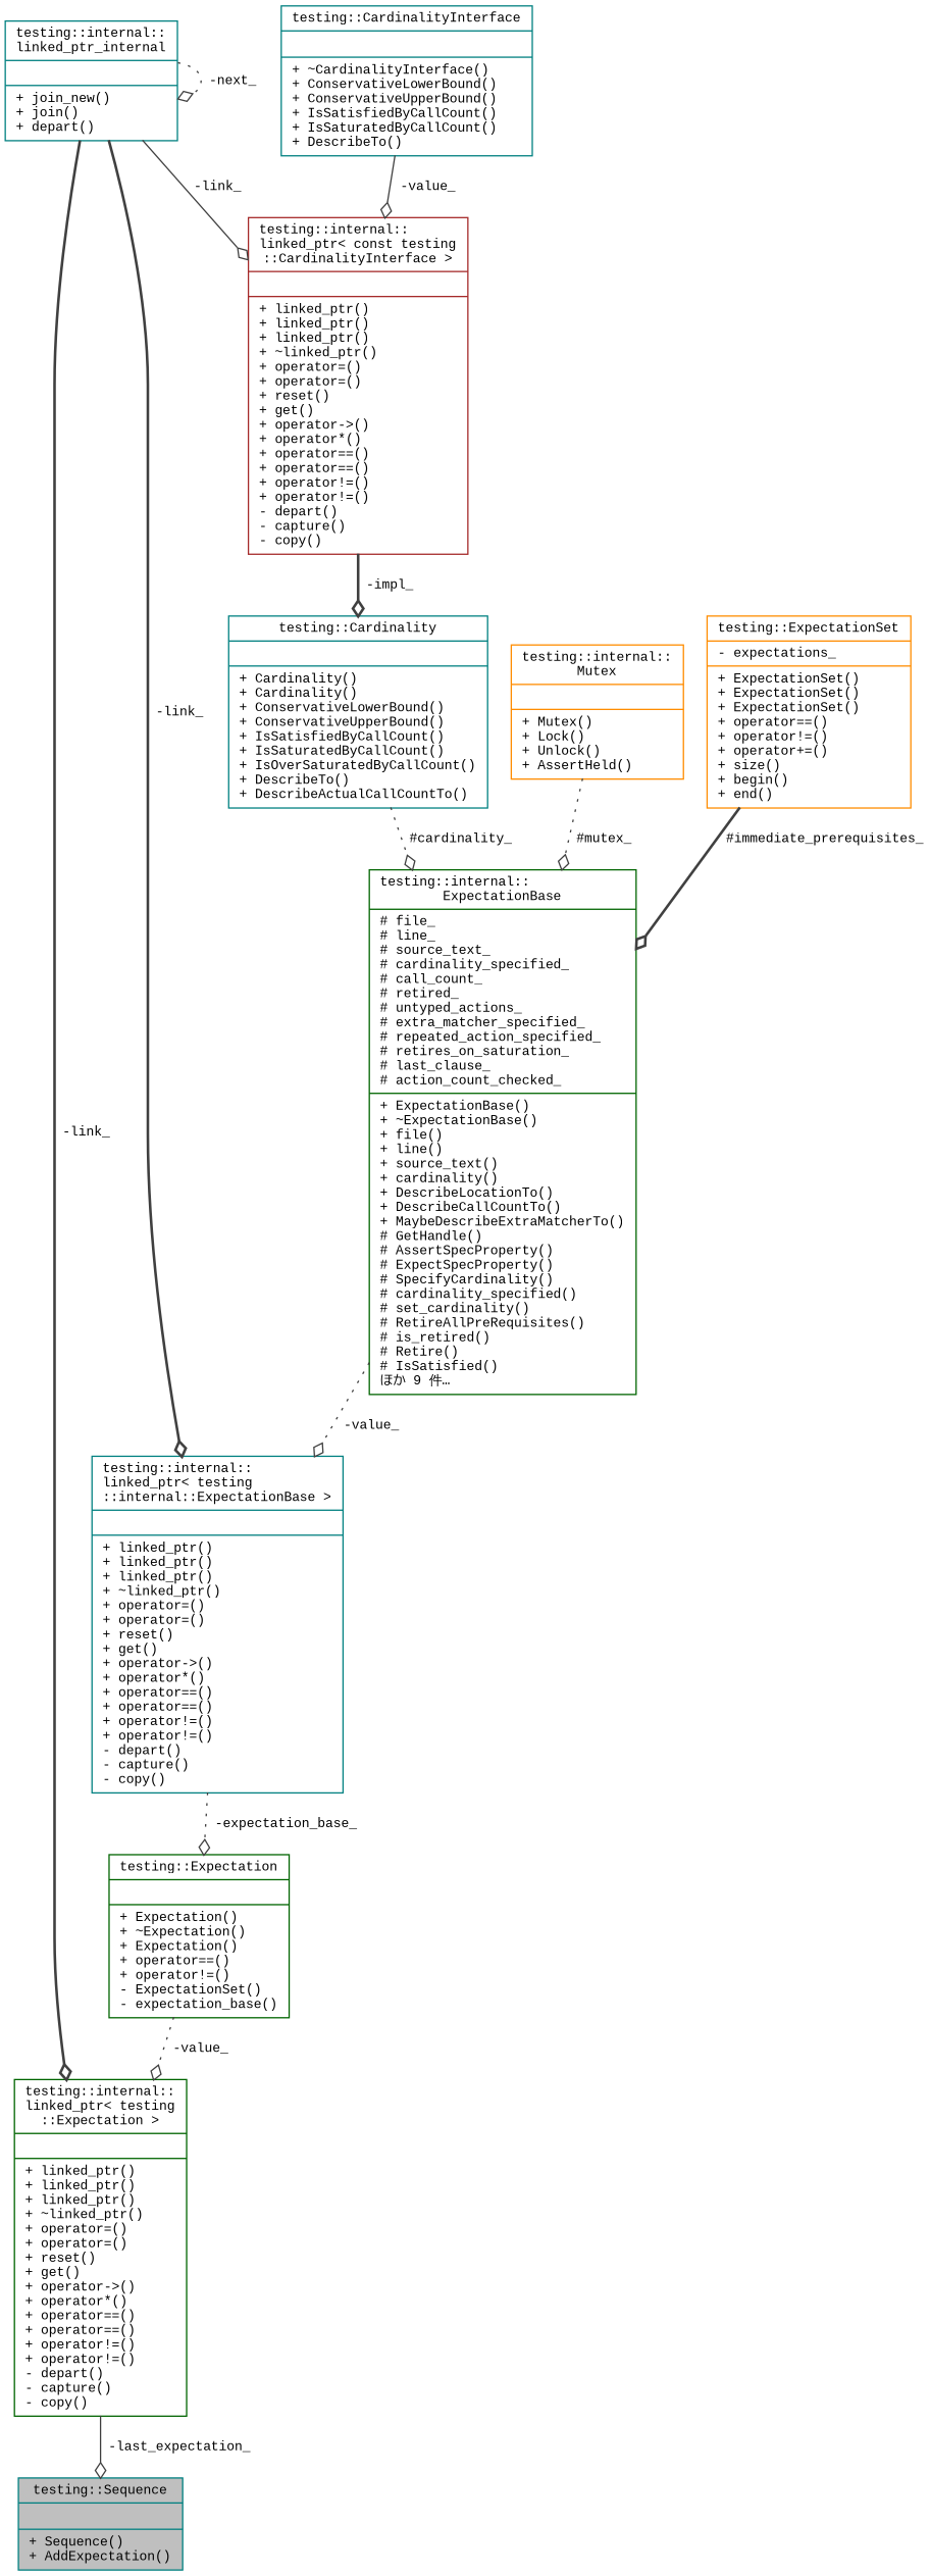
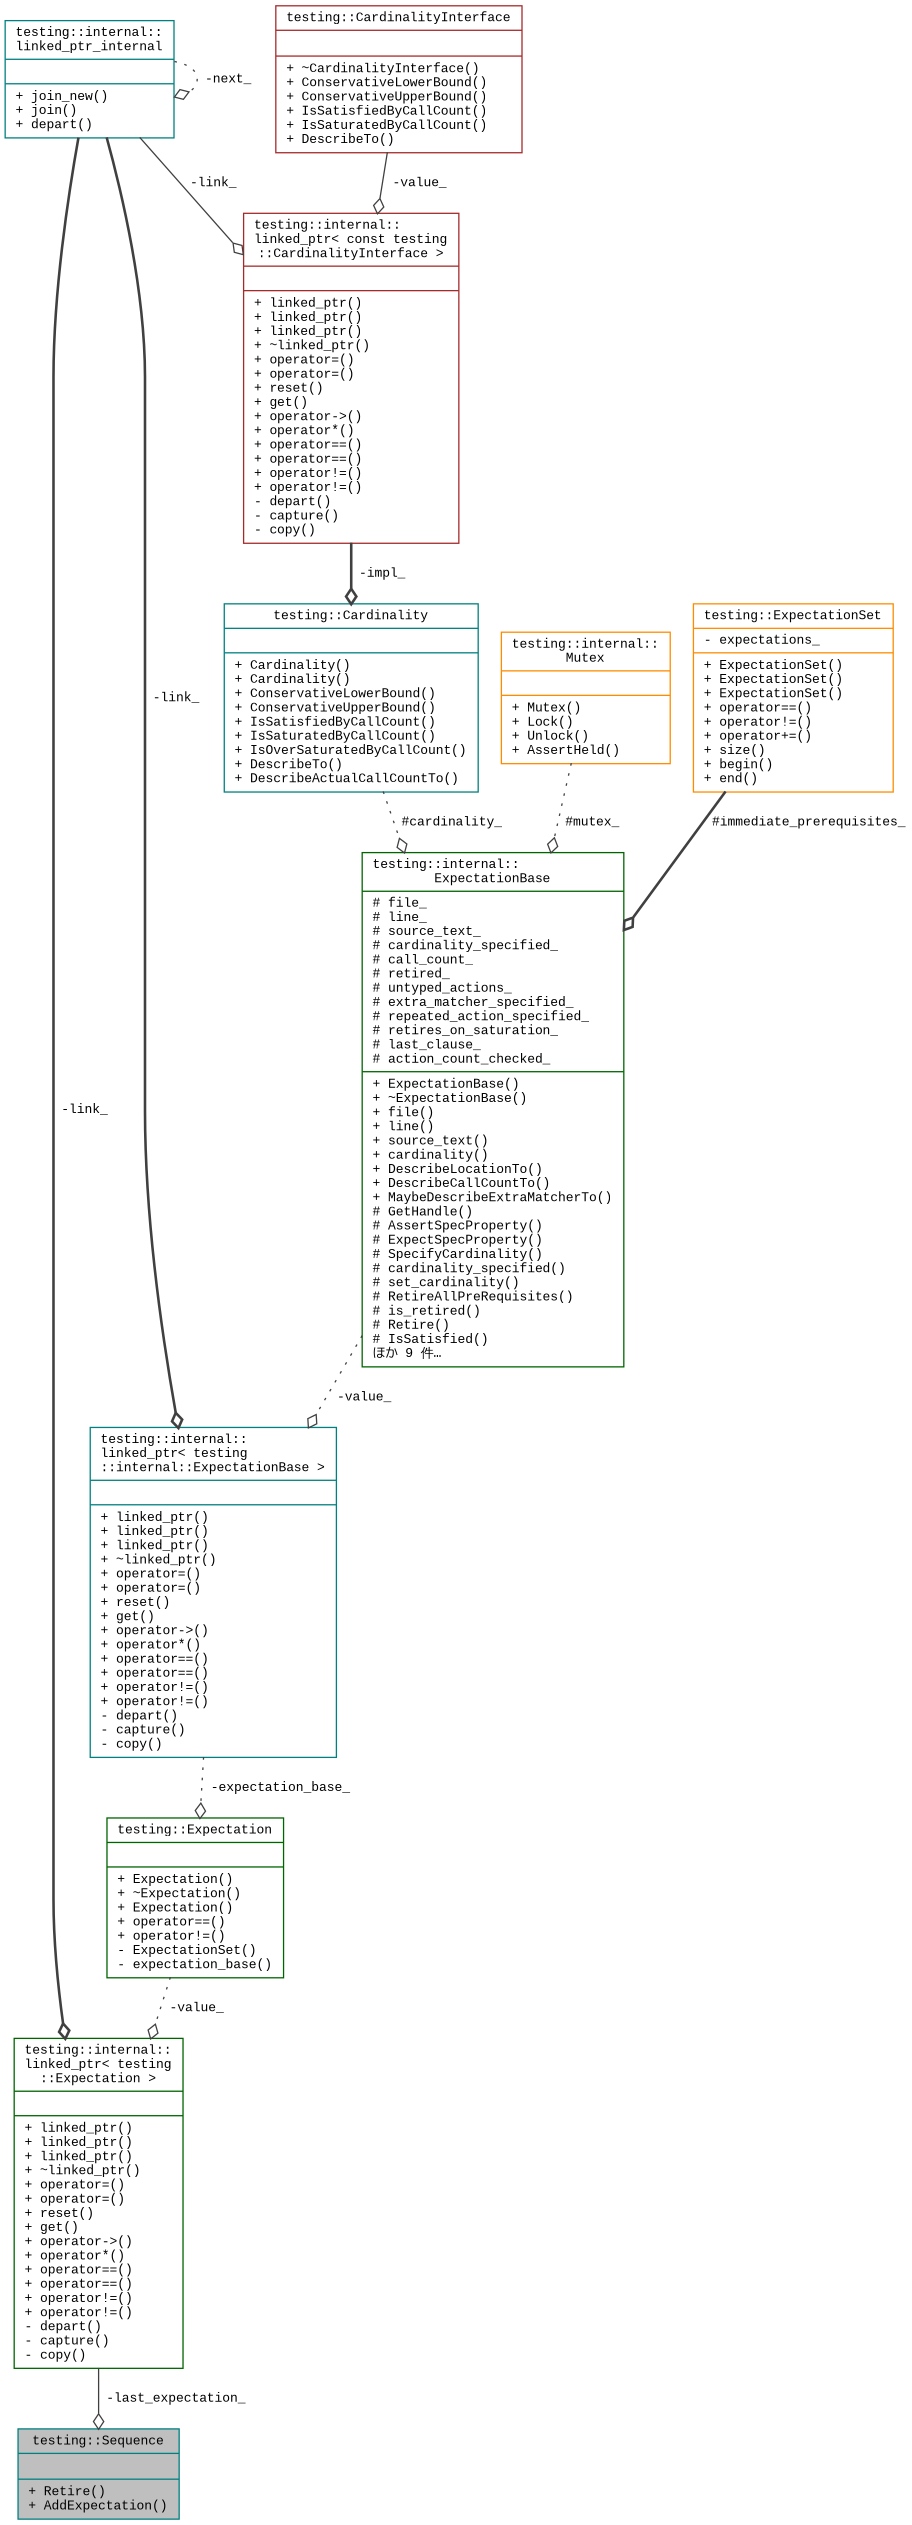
  digraph {
    fontname="Liberation Mono"
    node [color=teal fillcolor=white fontname="Liberation Mono" fontsize=10 shape=record style=filled]
    edge [arrowhead=odiamond color=grey25 fontname="Liberation Mono" fontsize=10 labelfontname=Helvetica labelfontsize=10 style=dotted]
-   n1 [fillcolor=grey75 fontcolor=black height=0.2 label="{testing::Sequence\n||+ Sequence()\l+ AddExpectation()\l}" width=0.4]
+   n1 [fillcolor=grey75 fontcolor=black height=0.2 label="{testing::Sequence\n||+ Retire()\l+ AddExpectation()\l}" width=0.4]
    n2 [color=darkgreen height=0.2 label="{testing::internal::\llinked_ptr\< testing\l::Expectation \>\n||+ linked_ptr()\l+ linked_ptr()\l+ linked_ptr()\l+ ~linked_ptr()\l+ operator=()\l+ operator=()\l+ reset()\l+ get()\l+ operator-\>()\l+ operator*()\l+ operator==()\l+ operator==()\l+ operator!=()\l+ operator!=()\l- depart()\l- capture()\l- copy()\l}" width=0.4]
    n3 [color=darkgreen height=0.2 label="{testing::Expectation\n||+ Expectation()\l+ ~Expectation()\l+ Expectation()\l+ operator==()\l+ operator!=()\l- ExpectationSet()\l- expectation_base()\l}" width=0.4]
    n4 [height=0.2 label="{testing::internal::\llinked_ptr\< testing\l::internal::ExpectationBase \>\n||+ linked_ptr()\l+ linked_ptr()\l+ linked_ptr()\l+ ~linked_ptr()\l+ operator=()\l+ operator=()\l+ reset()\l+ get()\l+ operator-\>()\l+ operator*()\l+ operator==()\l+ operator==()\l+ operator!=()\l+ operator!=()\l- depart()\l- capture()\l- copy()\l}" width=0.4]
    n5 [height=0.2 label="{testing::internal::\llinked_ptr_internal\n||+ join_new()\l+ join()\l+ depart()\l}" width=0.4]
    n6 [color=brown height=0.2 label="{testing::internal::\llinked_ptr\< const testing\l::CardinalityInterface \>\n||+ linked_ptr()\l+ linked_ptr()\l+ linked_ptr()\l+ ~linked_ptr()\l+ operator=()\l+ operator=()\l+ reset()\l+ get()\l+ operator-\>()\l+ operator*()\l+ operator==()\l+ operator==()\l+ operator!=()\l+ operator!=()\l- depart()\l- capture()\l- copy()\l}" width=0.4]
    n7 [height=0.2 label="{testing::Cardinality\n||+ Cardinality()\l+ Cardinality()\l+ ConservativeLowerBound()\l+ ConservativeUpperBound()\l+ IsSatisfiedByCallCount()\l+ IsSaturatedByCallCount()\l+ IsOverSaturatedByCallCount()\l+ DescribeTo()\l+ DescribeActualCallCountTo()\l}" width=0.4]
    n8 [color=darkgreen height=0.2 label="{testing::internal::\lExpectationBase\n|# file_\l# line_\l# source_text_\l# cardinality_specified_\l# call_count_\l# retired_\l# untyped_actions_\l# extra_matcher_specified_\l# repeated_action_specified_\l# retires_on_saturation_\l# last_clause_\l# action_count_checked_\l|+ ExpectationBase()\l+ ~ExpectationBase()\l+ file()\l+ line()\l+ source_text()\l+ cardinality()\l+ DescribeLocationTo()\l+ DescribeCallCountTo()\l+ MaybeDescribeExtraMatcherTo()\l# GetHandle()\l# AssertSpecProperty()\l# ExpectSpecProperty()\l# SpecifyCardinality()\l# cardinality_specified()\l# set_cardinality()\l# RetireAllPreRequisites()\l# is_retired()\l# Retire()\l# IsSatisfied()\lほか 9 件…\l}" width=0.4]
    n9 [color=darkorange height=0.2 label="{testing::internal::\lMutex\n||+ Mutex()\l+ Lock()\l+ Unlock()\l+ AssertHeld()\l}" width=0.4]
    n10 [color=darkorange height=0.2 label="{testing::ExpectationSet\n|- expectations_\l|+ ExpectationSet()\l+ ExpectationSet()\l+ ExpectationSet()\l+ operator==()\l+ operator!=()\l+ operator+=()\l+ size()\l+ begin()\l+ end()\l}" width=0.4]
-   n11 [height=0.2 label="{testing::CardinalityInterface\n||+ ~CardinalityInterface()\l+ ConservativeLowerBound()\l+ ConservativeUpperBound()\l+ IsSatisfiedByCallCount()\l+ IsSaturatedByCallCount()\l+ DescribeTo()\l}" width=0.4]
+   n11 [color=brown height=0.2 label="{testing::CardinalityInterface\n||+ ~CardinalityInterface()\l+ ConservativeLowerBound()\l+ ConservativeUpperBound()\l+ IsSatisfiedByCallCount()\l+ IsSaturatedByCallCount()\l+ DescribeTo()\l}" width=0.4]
    n2 -> n1 [label=" -last_expectation_" style=solid]
    n3 -> n2 [label=" -value_"]
    n4 -> n3 [label=" -expectation_base_"]
    n5 -> n2 [label=" -link_" style=bold]
    n5 -> n4 [label=" -link_" style=bold]
    n5 -> n5 [label=" -next_"]
    n5 -> n6 [label=" -link_" style=solid]
    n6 -> n7 [label=" -impl_" style=bold]
    n7 -> n8 [label=" #cardinality_"]
    n8 -> n4 [label=" -value_"]
    n9 -> n8 [label=" #mutex_"]
    n10 -> n8 [label=" #immediate_prerequisites_" style=bold]
    n11 -> n6 [label=" -value_" style=solid]
  }
